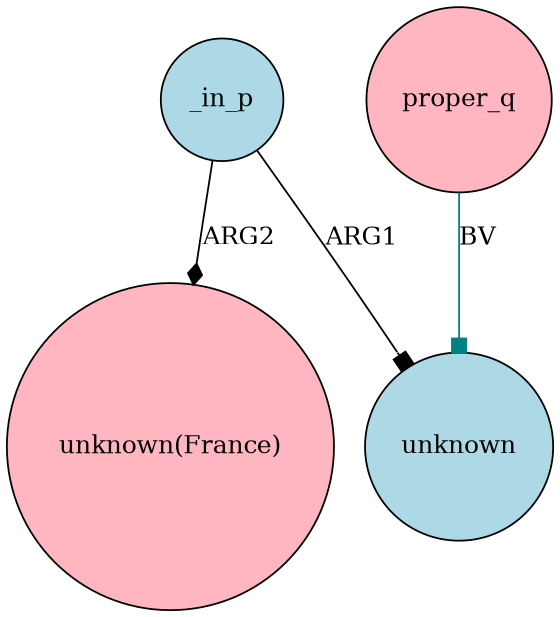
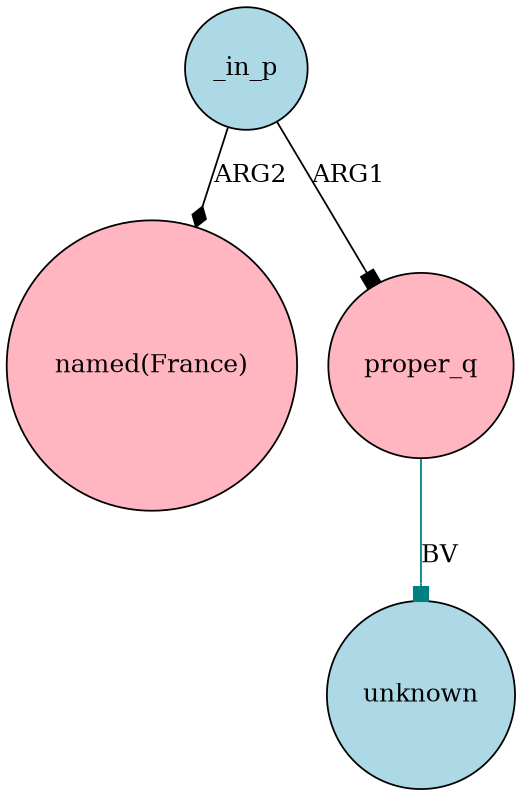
  digraph {
    node [fillcolor=lightpink shape=circle style=filled]
    edge [arrowhead=box color=black]
-   "named(France)" [label="unknown(France)"]
+   "named(France)"
    _in_p [fillcolor=lightblue]
    unknown [fillcolor=lightblue]
    proper_q
    _in_p -> "named(France)" [arrowhead=diamond label=ARG2]
-   _in_p -> unknown [label=ARG1]
+   _in_p -> proper_q [label=ARG1]
    proper_q -> unknown [color=teal label=BV]
  }
